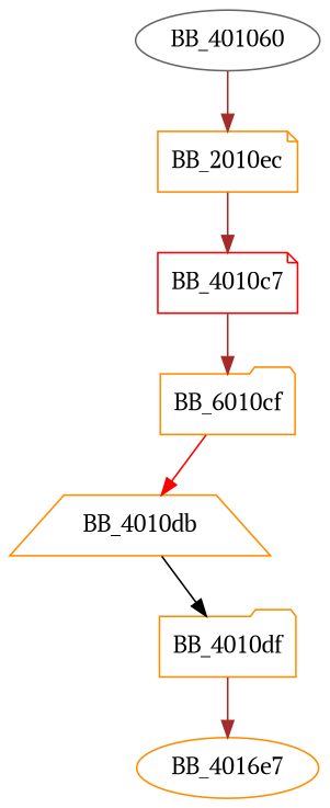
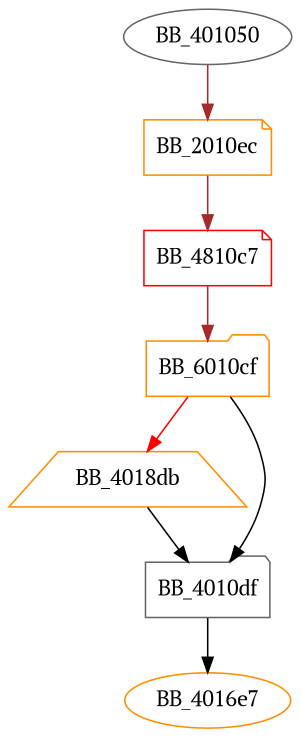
  digraph {
    fontname="PT Serif"
    node [color=darkorange fontname="PT Serif" shape=ellipse]
    edge [color=brown fontname="PT Serif"]
-   BB_401050 [color=gray40 label=BB_401060]
+   BB_401050 [color=gray40]
    n2 [label=BB_2010ec shape=note]
-   BB_4010c7 [color=red shape=note]
+   BB_4010c7 [color=red shape=note label=BB_4810c7]
    n4 [label=BB_6010cf shape=folder]
-   BB_4010db [shape=trapezium]
-   BB_4010df [shape=folder]
+   BB_4010db [shape=trapezium label=BB_4018db]
+   BB_4010df [color=gray40 shape=folder]
    n7 [label=BB_4016e7]
    BB_401050 -> n2
    n2 -> BB_4010c7
    BB_4010c7 -> n4
    n4 -> BB_4010db [color=red]
+   n4 -> BB_4010df [color=black]
    BB_4010db -> BB_4010df [color=black]
-   BB_4010df -> n7
+   BB_4010df -> n7 [color=black]
  }
